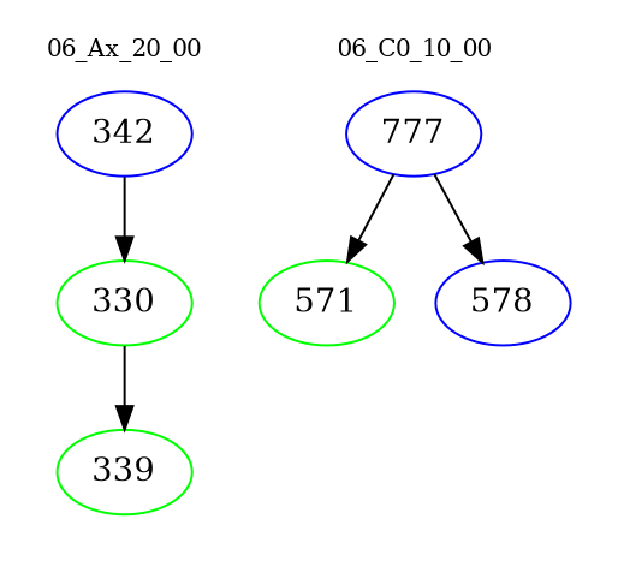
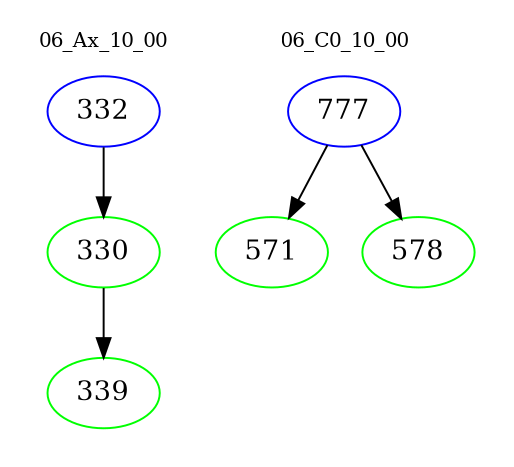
  digraph {
    node [color=green]
    edge [color=black]
-   n1 [color=blue label=342]
+   n1 [color=blue label=332]
    n2 [label=330]
    n3 [label=339]
    n4 [color=blue label=777]
    n5 [label=571]
-   n6 [color=blue label=578]
+   n6 [label=578]
    subgraph cluster_1 {
      color=white
      fontsize=10
-     label="06_Ax_20_00"
+     label="06_Ax_10_00"
      n1
      n2
      n3
    }
    subgraph cluster_2 {
      color=white
      fontsize=10
      label="06_C0_10_00"
      n4
      n5
      n6
    }
    n1 -> n2
    n2 -> n3
    n4 -> n5
    n4 -> n6
  }
